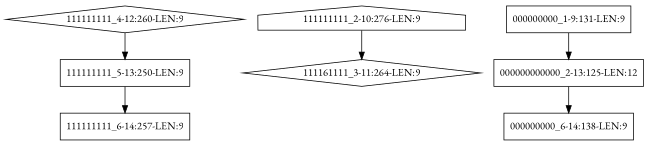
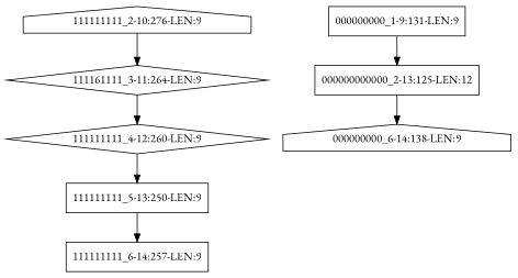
  digraph {
    fontname="EB Garamond"
    node [fontname="EB Garamond" shape=box]
    edge [fontname="EB Garamond"]
    "111111111_4-12:260-LEN:9" [shape=diamond]
    "111111111_5-13:250-LEN:9"
    "111111111_6-14:257-LEN:9"
    n4 [label="111161111_3-11:264-LEN:9" shape=diamond]
    "111111111_2-10:276-LEN:9" [shape=house]
    "000000000000_2-13:125-LEN:12"
-   "000000000_6-14:138-LEN:9"
+   "000000000_6-14:138-LEN:9" [shape=house]
    "000000000_1-9:131-LEN:9"
    "111111111_4-12:260-LEN:9" -> "111111111_5-13:250-LEN:9"
    "111111111_5-13:250-LEN:9" -> "111111111_6-14:257-LEN:9"
+   n4 -> "111111111_4-12:260-LEN:9"
    "111111111_2-10:276-LEN:9" -> n4
    "000000000000_2-13:125-LEN:12" -> "000000000_6-14:138-LEN:9"
    "000000000_1-9:131-LEN:9" -> "000000000000_2-13:125-LEN:12"
  }
